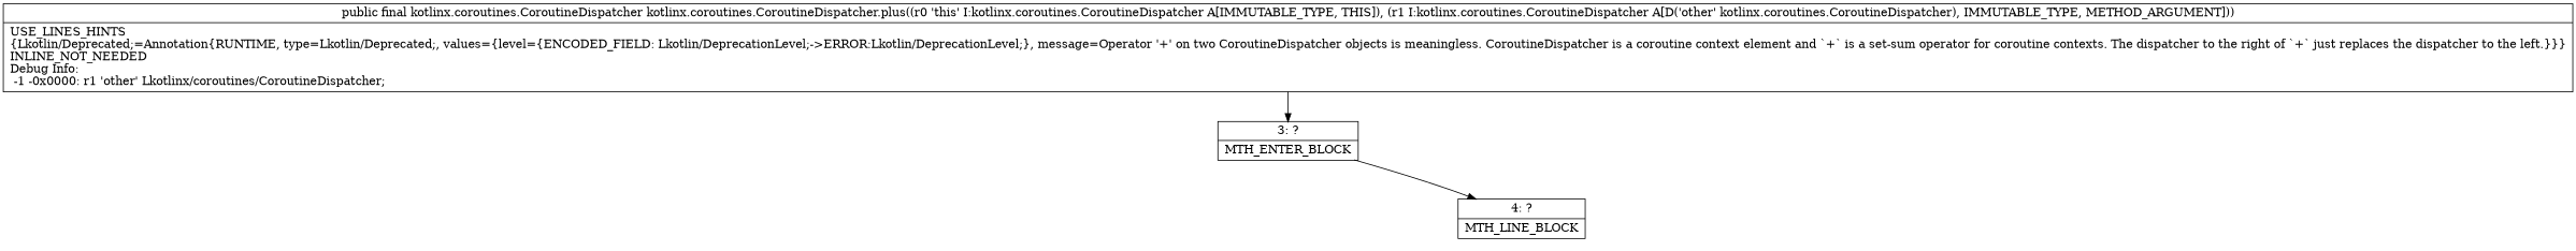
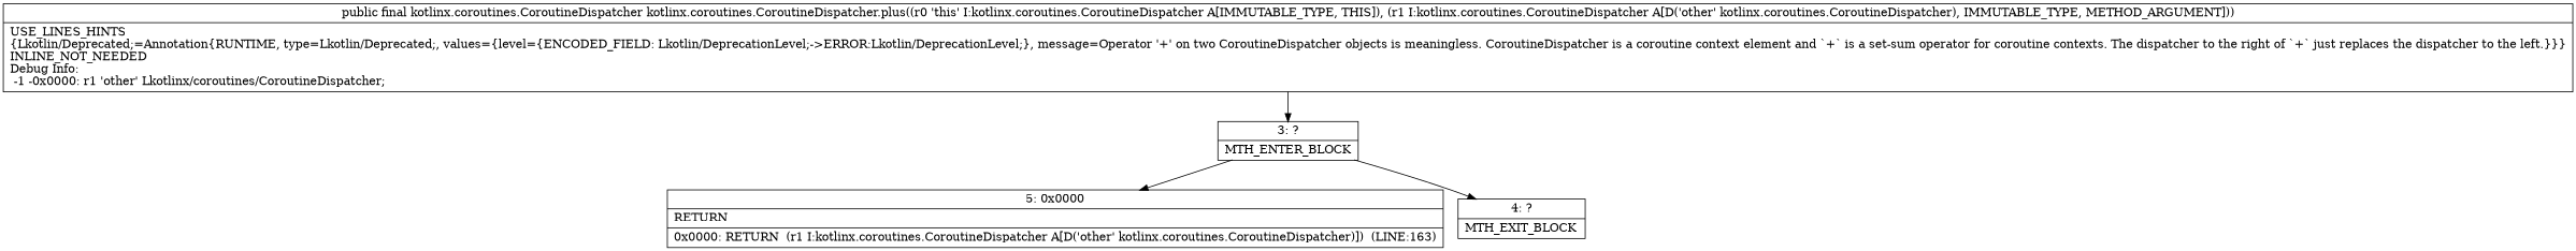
  digraph {
    node [shape=record]
    n1 [label="{3\:\ ?|MTH_ENTER_BLOCK\l}"]
-   n3 [label="{4\:\ ?|MTH_LINE_BLOCK\l}"]
+   n2 [label="{5\:\ 0x0000|RETURN\l|0x0000: RETURN  (r1 I:kotlinx.coroutines.CoroutineDispatcher A[D('other' kotlinx.coroutines.CoroutineDispatcher)])  (LINE:163)\l}"]
+   n3 [label="{4\:\ ?|MTH_EXIT_BLOCK\l}"]
    n4 [label="{public final kotlinx.coroutines.CoroutineDispatcher kotlinx.coroutines.CoroutineDispatcher.plus((r0 'this' I:kotlinx.coroutines.CoroutineDispatcher A[IMMUTABLE_TYPE, THIS]), (r1 I:kotlinx.coroutines.CoroutineDispatcher A[D('other' kotlinx.coroutines.CoroutineDispatcher), IMMUTABLE_TYPE, METHOD_ARGUMENT]))  | USE_LINES_HINTS\l\{Lkotlin\/Deprecated;=Annotation\{RUNTIME, type=Lkotlin\/Deprecated;, values=\{level=\{ENCODED_FIELD: Lkotlin\/DeprecationLevel;\-\>ERROR:Lkotlin\/DeprecationLevel;\}, message=Operator '+' on two CoroutineDispatcher objects is meaningless. CoroutineDispatcher is a coroutine context element and `+` is a set\-sum operator for coroutine contexts. The dispatcher to the right of `+` just replaces the dispatcher to the left.\}\}\}\lINLINE_NOT_NEEDED\lDebug Info:\l  \-1 \-0x0000: r1 'other' Lkotlinx\/coroutines\/CoroutineDispatcher;\l}"]
+   n1 -> n2
    n1 -> n3
    n4 -> n1
  }
